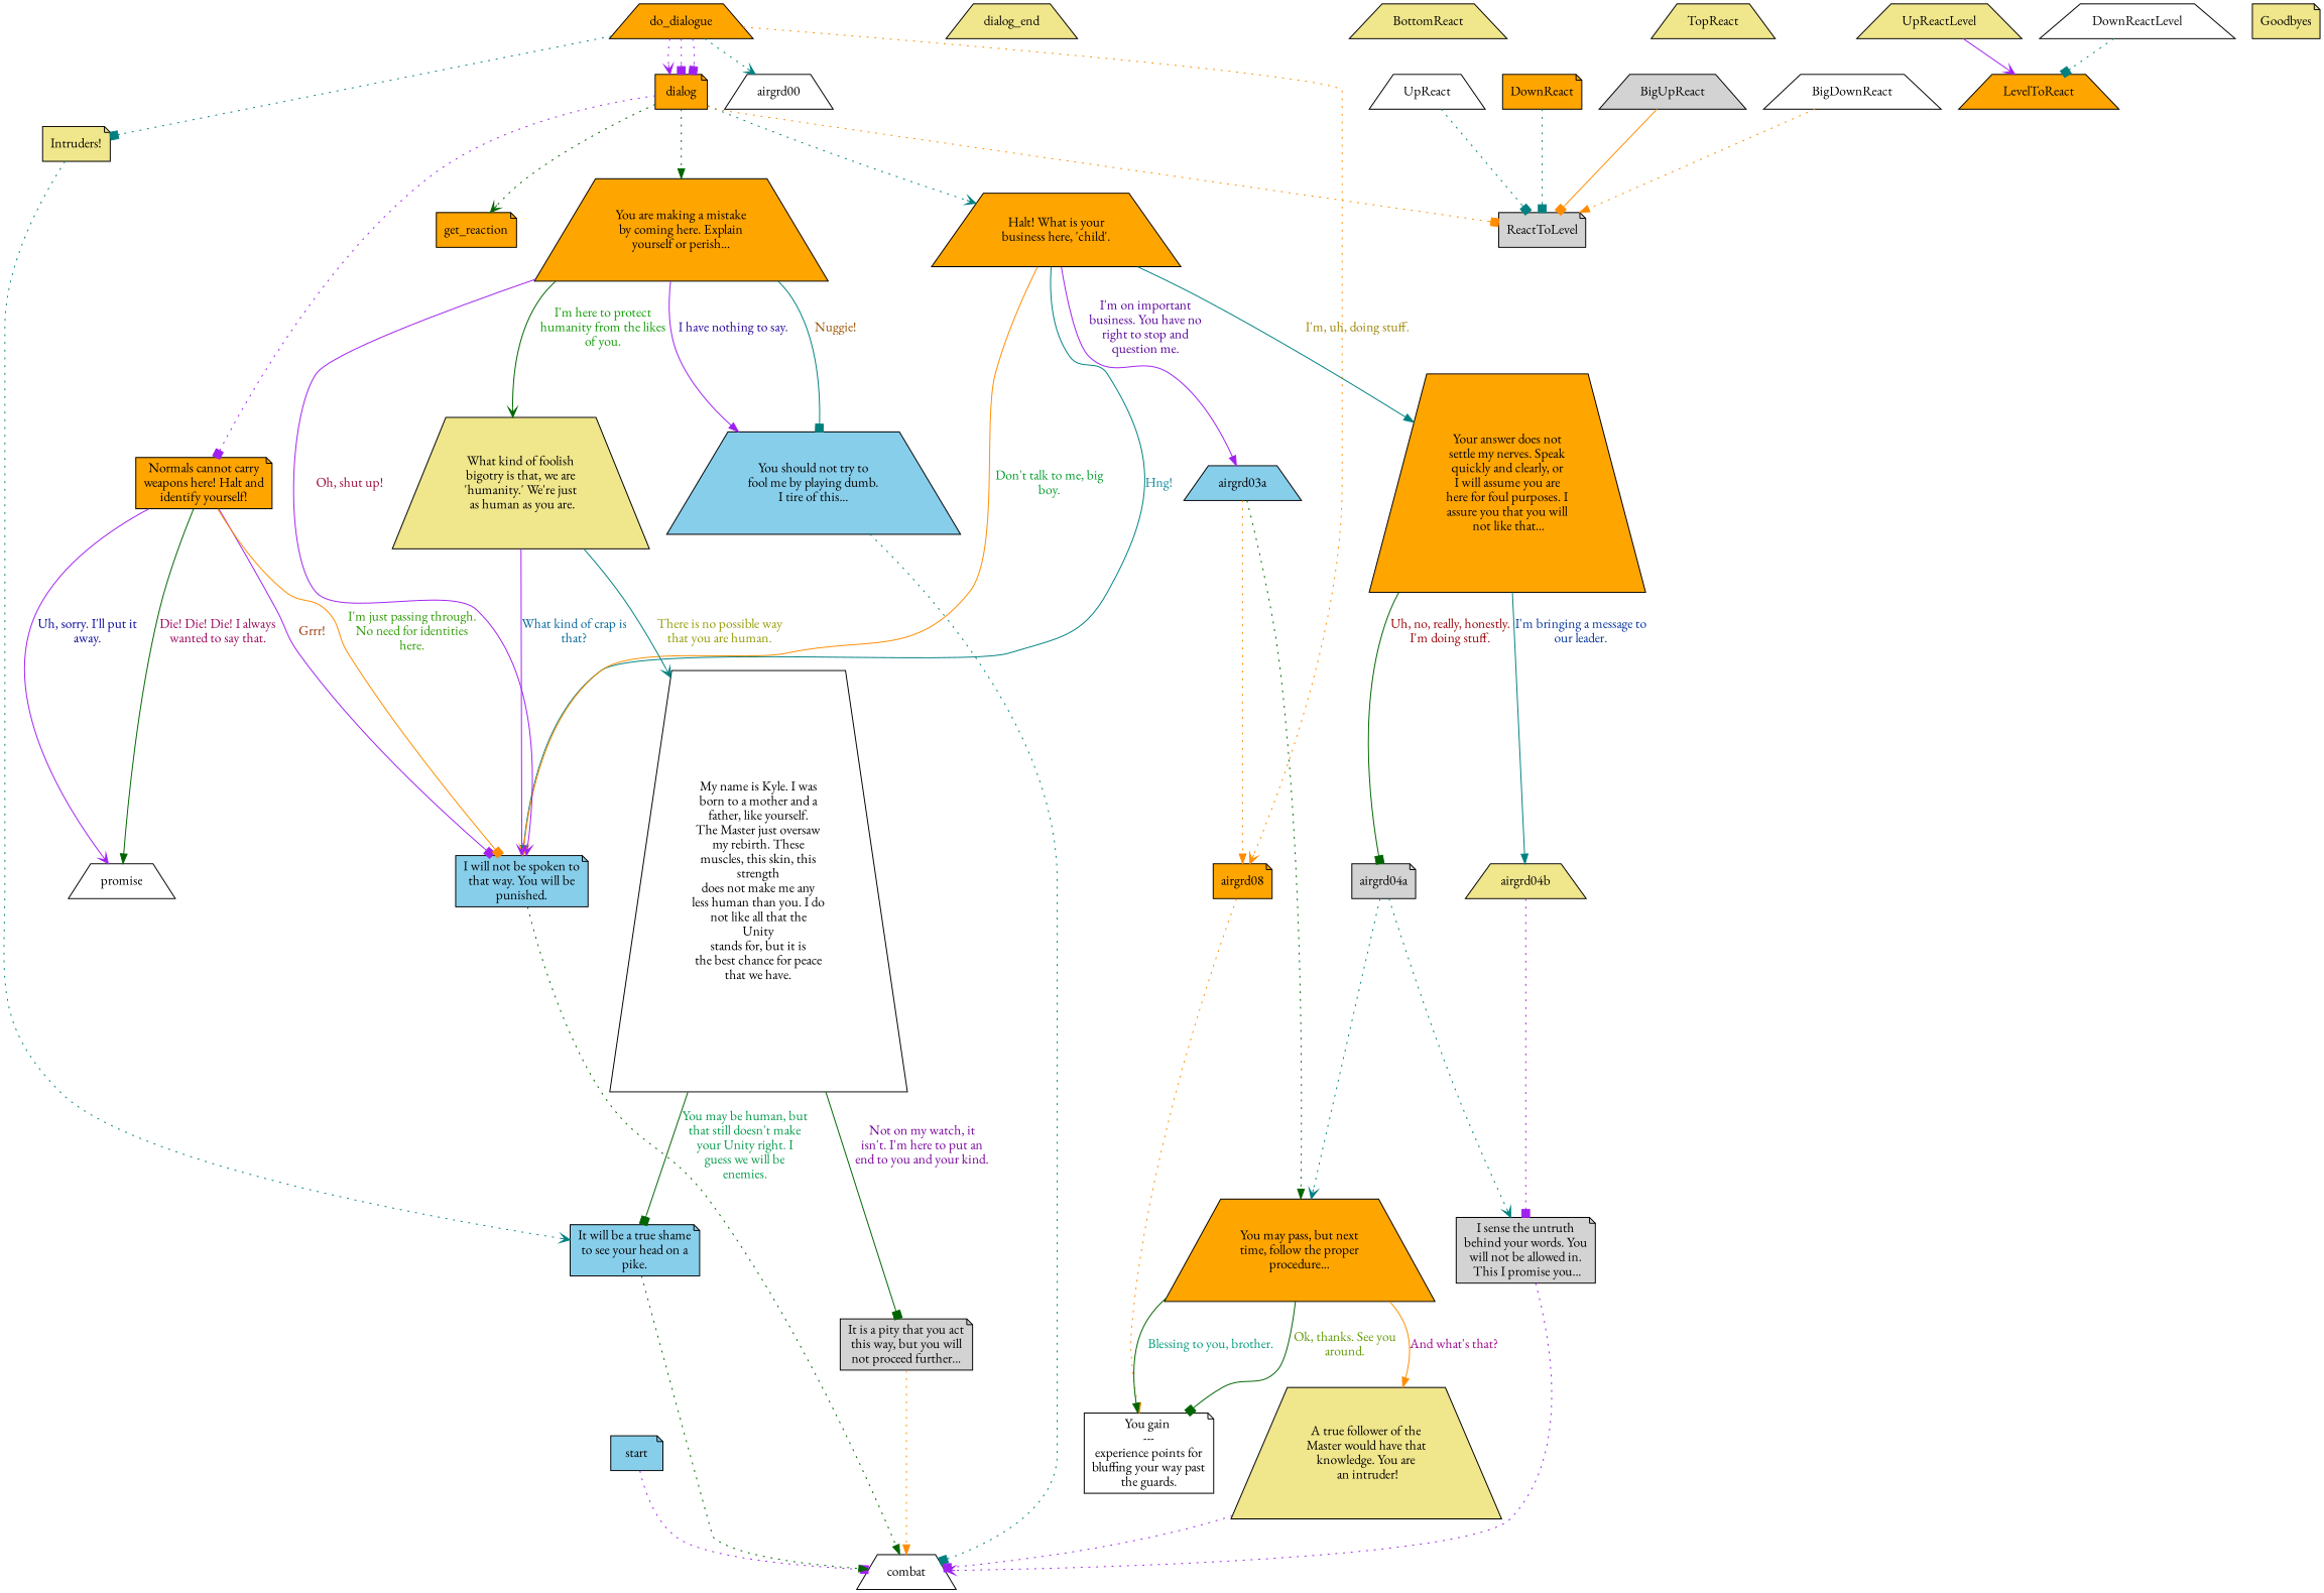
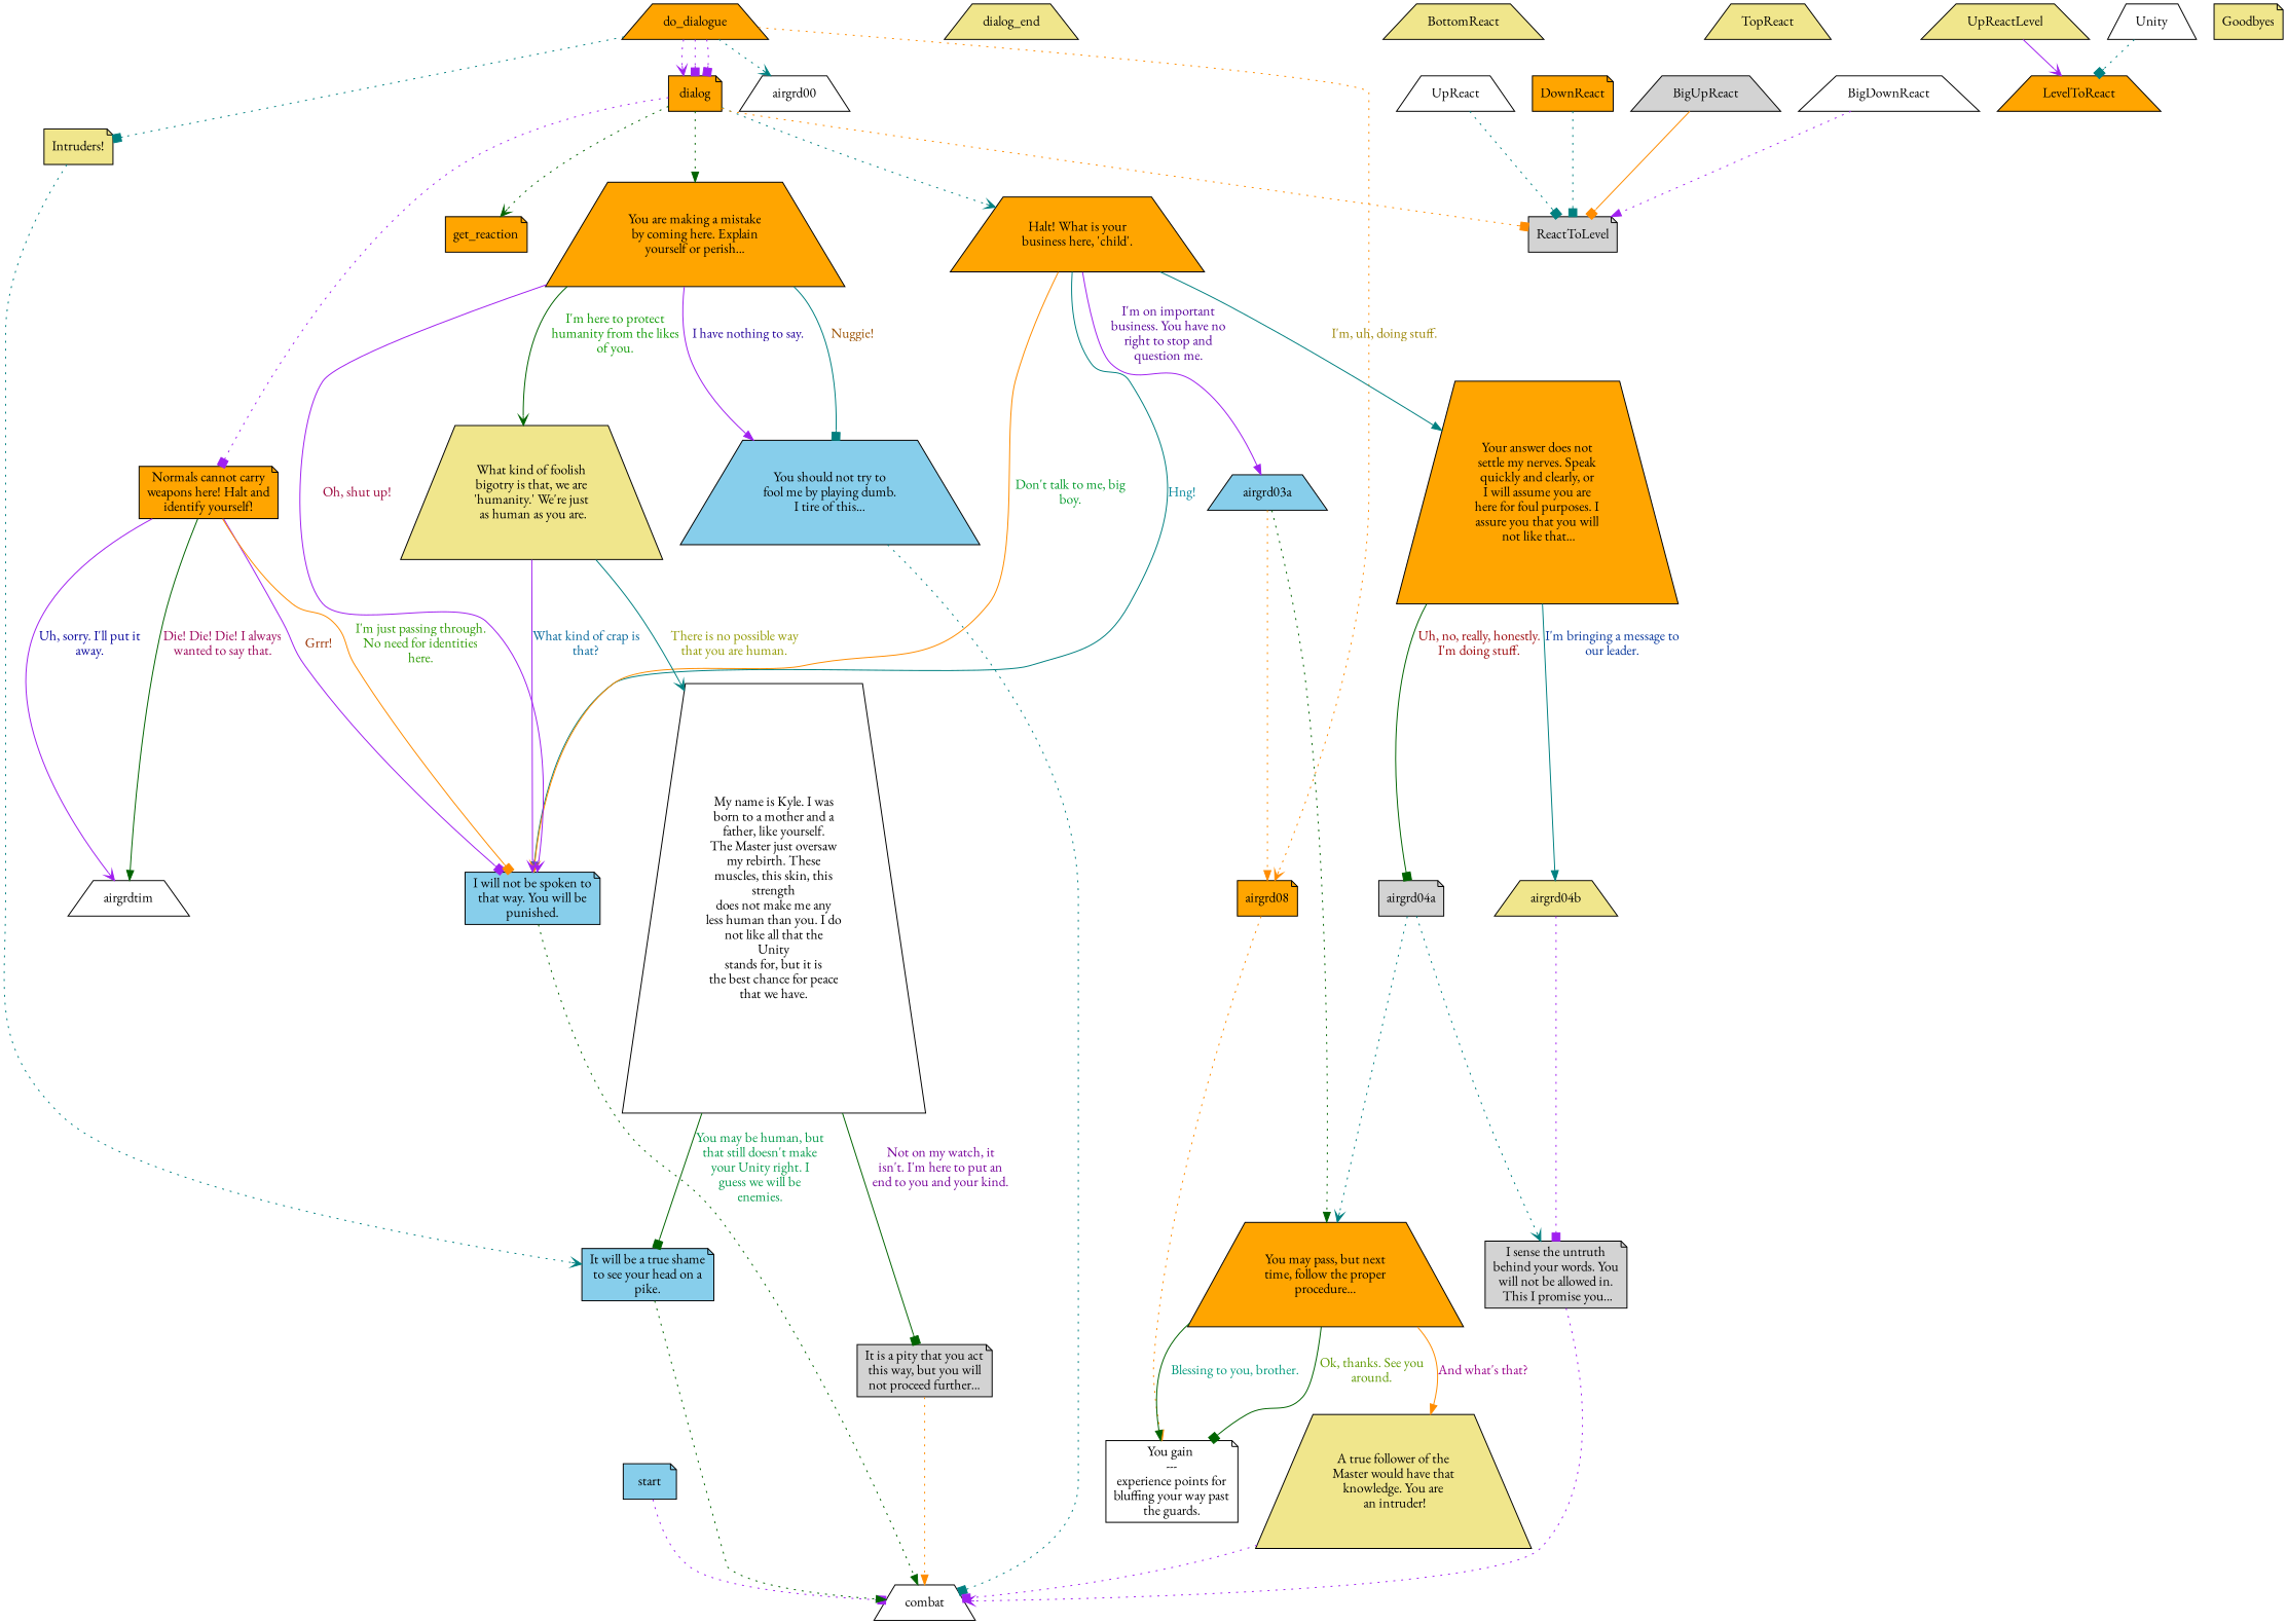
  digraph {
    fontname="EB Garamond"
    node [color="#000000" fillcolor=orange fontname="EB Garamond" shape=trapezium style=filled]
    edge [arrowhead=box color=purple fontname="EB Garamond" style=dotted]
    start [fillcolor=skyblue shape=note]
    combat [fillcolor=white]
    airgrd00 [fillcolor=white]
    do_dialogue
    dialog [shape=note]
    airgrd08 [shape=note]
    n7 [fillcolor=khaki label="Intruders!" shape=note]
    get_reaction [shape=note]
    n9 [label="Normals cannot carry\nweapons here! Halt and\nidentify yourself!" shape=note]
    n10 [label="Halt! What is your\nbusiness here, 'child'."]
    n11 [label="You are making a mistake\nby coming here. Explain\nyourself or perish..."]
    ReactToLevel [fillcolor=lightgrey shape=note]
    n13 [fillcolor=white label="You gain \n---\nexperience points for\nbluffing your way past\nthe guards." shape=note]
    n14 [fillcolor=skyblue label="It will be a true shame\nto see your head on a\npike." shape=note]
    n15 [fillcolor=skyblue label="I will not be spoken to\nthat way. You will be\npunished." shape=note]
-   airgrdtim [fillcolor=white label=promise]
+   airgrdtim [fillcolor=white]
    n17 [label="Your answer does not\nsettle my nerves. Speak\nquickly and clearly, or\nI will assume you are\nhere for foul purposes. I\nassure you that you will\n not like that..."]
    airgrd03a [fillcolor=skyblue]
    n19 [fillcolor=skyblue label="You should not try to\nfool me by playing dumb.\nI tire of this..."]
    n20 [fillcolor=khaki label="What kind of foolish\nbigotry is that, we are\n'humanity.' We're just\n as human as you are."]
    airgrd04a [fillcolor=lightgrey shape=note]
    airgrd04b [fillcolor=khaki]
    n23 [label="You may pass, but next\ntime, follow the proper\nprocedure..."]
    n24 [fillcolor=white label="My name is Kyle. I was\nborn to a mother and a\nfather, like yourself.\nThe Master just oversaw\nmy rebirth. These\nmuscles, this skin, this\nstrength\ndoes not make me any\nless human than you. I do\nnot like all that the\nUnity\nstands for, but it is\nthe best chance for peace\nthat we have."]
    n25 [fillcolor=lightgrey label="I sense the untruth\nbehind your words. You\nwill not be allowed in.\n This I promise you..." shape=note]
    n26 [fillcolor=khaki label="A true follower of the\nMaster would have that\nknowledge. You are\n an intruder!"]
    n27 [fillcolor=lightgrey label="It is a pity that you act\nthis way, but you will\nnot proceed further..." shape=note]
    dialog_end [fillcolor=khaki]
    UpReact [fillcolor=white]
    DownReact [shape=note]
    BottomReact [fillcolor=khaki]
    TopReact [fillcolor=khaki]
    BigUpReact [fillcolor=lightgrey]
    BigDownReact [fillcolor=white]
    UpReactLevel [fillcolor=khaki]
    LevelToReact
-   DownReactLevel [fillcolor=white]
+   DownReactLevel [fillcolor=white label=Unity]
    Goodbyes [fillcolor=khaki shape=note]
    start -> combat
    do_dialogue -> airgrd00 [arrowhead=vee color=teal]
    do_dialogue -> dialog [arrowhead=vee]
    do_dialogue -> dialog
    do_dialogue -> dialog
    do_dialogue -> airgrd08 [arrowhead=vee color=darkorange]
    do_dialogue -> n7 [color=teal]
    dialog -> get_reaction [arrowhead=vee color=darkgreen]
    dialog -> n9
    dialog -> n10 [arrowhead=vee color=teal]
    dialog -> n11 [arrowhead=normal color=darkgreen]
    dialog -> ReactToLevel [color=darkorange]
    airgrd08 -> n13 [arrowhead=normal color=darkorange]
    n7 -> n14 [arrowhead=vee color=teal]
    n9 -> n15 [fontcolor="#992F00" label="Grrr!" style=""]
    n9 -> n15 [color=darkorange fontcolor="#2A9900" label="I'm just passing through.\nNo need for identities\nhere." style=""]
    n9 -> airgrdtim [arrowhead=vee fontcolor="#020099" label="Uh, sorry. I'll put it\naway." style=""]
    n9 -> airgrdtim [arrowhead=normal color=darkgreen fontcolor="#990057" label="Die! Die! Die! I always\nwanted to say that." style=""]
    n10 -> n15 [arrowhead=normal color=teal fontcolor="#008499" label="Hng!" style=""]
    n10 -> n15 [arrowhead=vee color=darkorange fontcolor="#009929" label="Don't talk to me, big\nboy." style=""]
    n10 -> n17 [arrowhead=normal color=teal fontcolor="#998200" label="I'm, uh, doing stuff." style=""]
    n10 -> airgrd03a [arrowhead=normal fontcolor="#550099" label="I'm on important\nbusiness. You have no\nright to stop and\nquestion me." style=""]
    n11 -> n15 [arrowhead=vee fontcolor="#990037" label="Oh, shut up!" style=""]
    n11 -> n19 [color=teal fontcolor="#994F00" label="Nuggie!" style=""]
    n11 -> n19 [arrowhead=normal fontcolor="#220099" label="I have nothing to say." style=""]
    n11 -> n20 [arrowhead=vee color=darkgreen fontcolor="#0B9900" label="I'm here to protect\nhumanity from the likes\nof you." style=""]
    n14 -> combat [arrowhead=normal color=darkgreen]
    n15 -> combat [arrowhead=normal color=darkgreen]
    n17 -> airgrd04a [color=darkgreen fontcolor="#990004" label="Uh, no, really, honestly.\nI'm doing stuff." style=""]
    n17 -> airgrd04b [arrowhead=normal color=teal fontcolor="#003199" label="I'm bringing a message to\nour leader." style=""]
    airgrd03a -> airgrd08 [arrowhead=normal color=darkorange]
    airgrd03a -> n23 [arrowhead=normal color=darkgreen]
    n19 -> combat [color=teal]
    n20 -> n15 [arrowhead=vee fontcolor="#006499" label="What kind of crap is\nthat?" style=""]
    n20 -> n24 [arrowhead=vee color=teal fontcolor="#919900" label="There is no possible way\nthat you are human." style=""]
    airgrd04a -> n23 [arrowhead=vee color=teal]
    airgrd04a -> n25 [arrowhead=vee color=teal]
    airgrd04b -> n25
    n23 -> n13 [color=darkgreen fontcolor="#5D9900" label="Ok, thanks. See you\naround." style=""]
    n23 -> n13 [arrowhead=normal color=darkgreen fontcolor="#00997B" label="Blessing to you, brother." style=""]
    n23 -> n26 [arrowhead=normal color=darkorange fontcolor="#99008A" label="And what's that?" style=""]
    n24 -> n14 [color=darkgreen fontcolor="#009948" label="You may be human, but\nthat still doesn't make\nyour Unity right. I\nguess we will be\nenemies." style=""]
    n24 -> n27 [color=darkgreen fontcolor="#750099" label="Not on my watch, it\nisn't. I'm here to put an\nend to you and your kind." style=""]
    n25 -> combat [arrowhead=vee]
    n26 -> combat
    n27 -> combat [arrowhead=normal color=darkorange]
    UpReact -> ReactToLevel [color=teal]
    DownReact -> ReactToLevel [color=teal]
    BigUpReact -> ReactToLevel [color=darkorange style=solid]
-   BigDownReact -> ReactToLevel [arrowhead=normal color=darkorange]
+   BigDownReact -> ReactToLevel [arrowhead=normal]
    UpReactLevel -> LevelToReact [arrowhead=vee style=solid]
    DownReactLevel -> LevelToReact [color=teal]
  }
